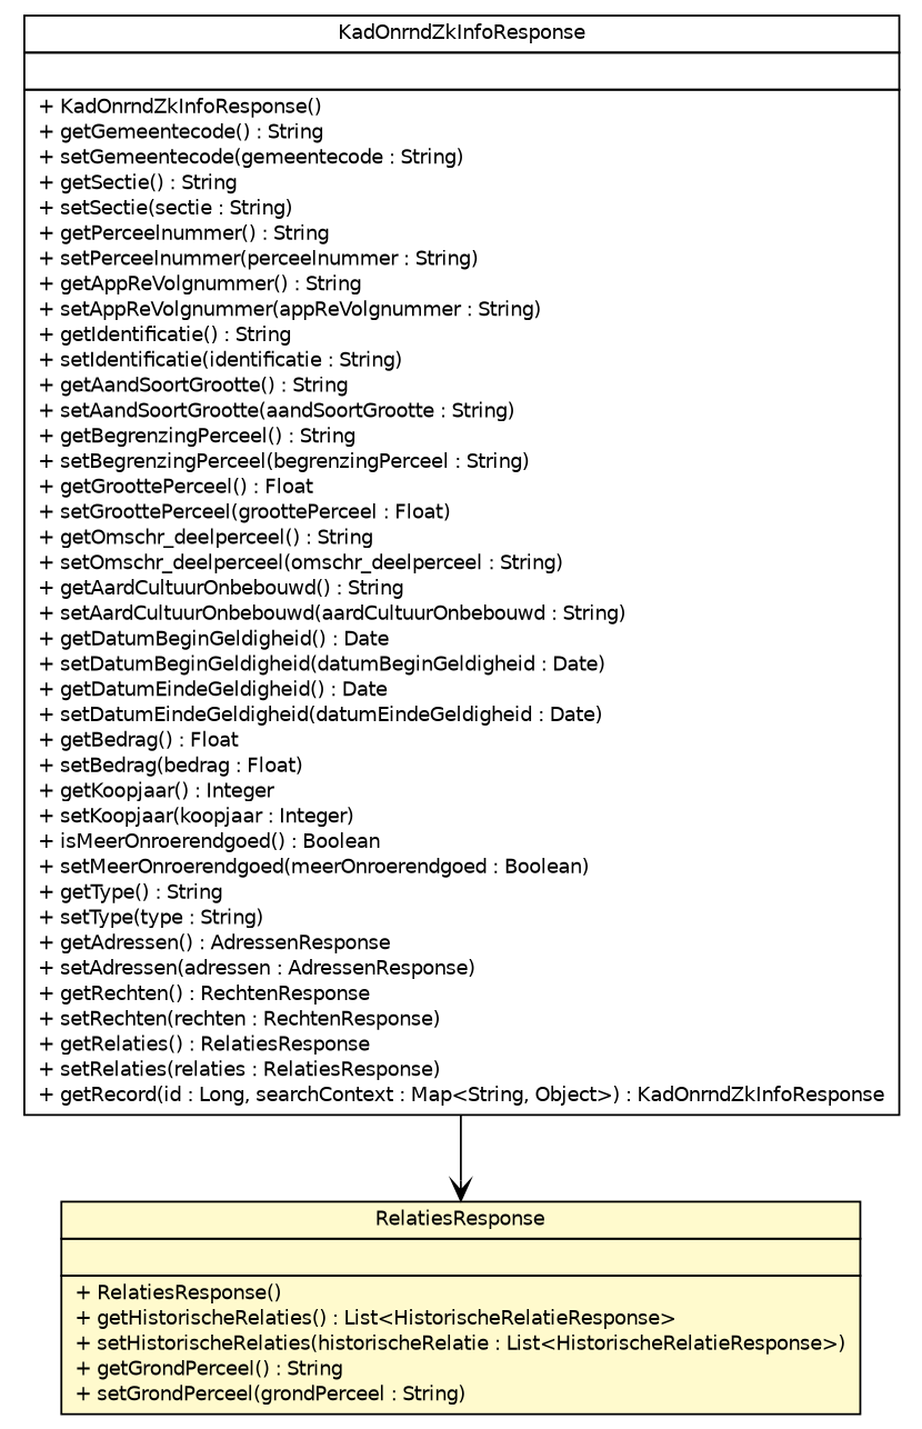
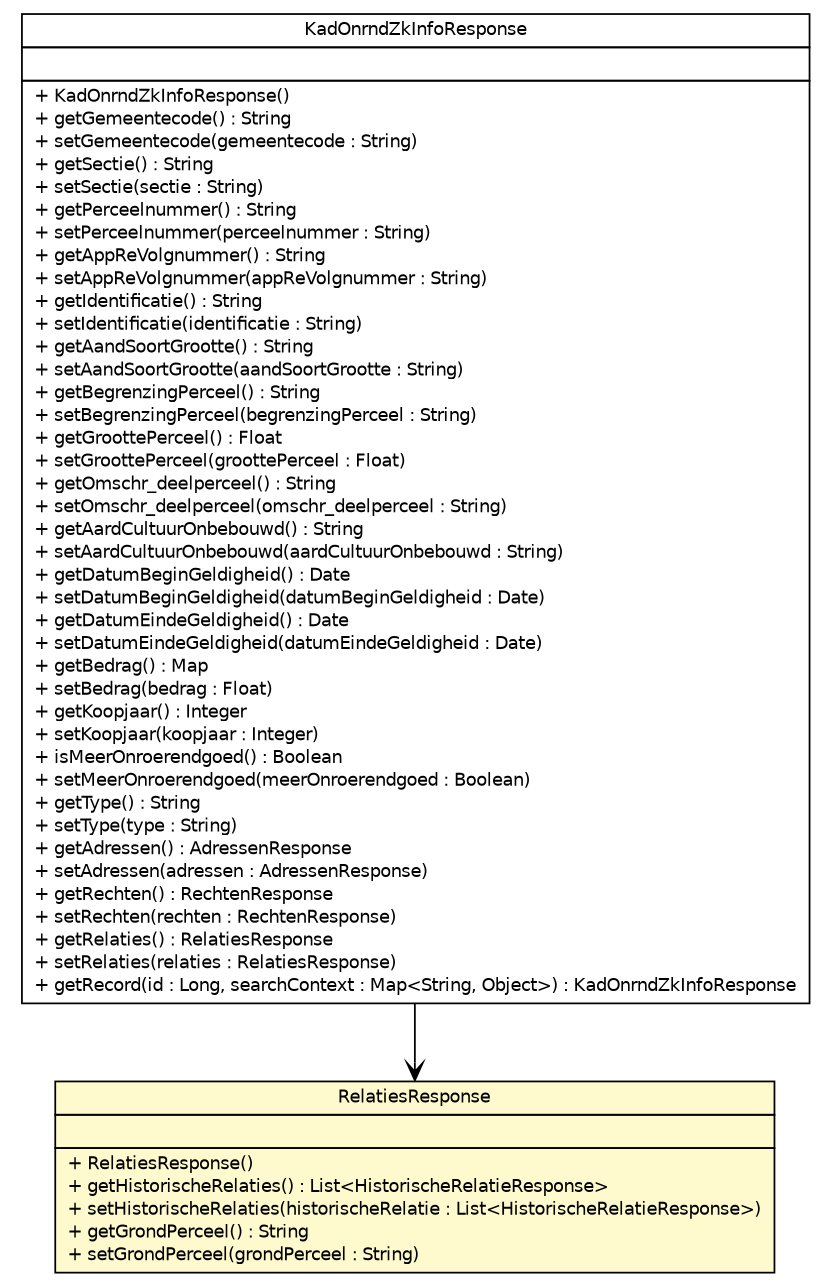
  digraph {
    nodesep=0.25
    ranksep=0.5
    node [fontcolor=black fontname=Helvetica fontsize=10.0 shape=plaintext]
-   n1 [label=<<table title="nl.b3p.brmo.soap.brk.KadOnrndZkInfoResponse" border="0" cellborder="1" cellspacing="0" cellpadding="2" port="p" href="./KadOnrndZkInfoResponse.html"> 		<tr><td><table border="0" cellspacing="0" cellpadding="1"> <tr><td align="center" balign="center"> KadOnrndZkInfoResponse </td></tr> 		</table></td></tr> 		<tr><td><table border="0" cellspacing="0" cellpadding="1"> <tr><td align="left" balign="left">  </td></tr> 		</table></td></tr> 		<tr><td><table border="0" cellspacing="0" cellpadding="1"> <tr><td align="left" balign="left"> + KadOnrndZkInfoResponse() </td></tr> <tr><td align="left" balign="left"> + getGemeentecode() : String </td></tr> <tr><td align="left" balign="left"> + setGemeentecode(gemeentecode : String) </td></tr> <tr><td align="left" balign="left"> + getSectie() : String </td></tr> <tr><td align="left" balign="left"> + setSectie(sectie : String) </td></tr> <tr><td align="left" balign="left"> + getPerceelnummer() : String </td></tr> <tr><td align="left" balign="left"> + setPerceelnummer(perceelnummer : String) </td></tr> <tr><td align="left" balign="left"> + getAppReVolgnummer() : String </td></tr> <tr><td align="left" balign="left"> + setAppReVolgnummer(appReVolgnummer : String) </td></tr> <tr><td align="left" balign="left"> + getIdentificatie() : String </td></tr> <tr><td align="left" balign="left"> + setIdentificatie(identificatie : String) </td></tr> <tr><td align="left" balign="left"> + getAandSoortGrootte() : String </td></tr> <tr><td align="left" balign="left"> + setAandSoortGrootte(aandSoortGrootte : String) </td></tr> <tr><td align="left" balign="left"> + getBegrenzingPerceel() : String </td></tr> <tr><td align="left" balign="left"> + setBegrenzingPerceel(begrenzingPerceel : String) </td></tr> <tr><td align="left" balign="left"> + getGroottePerceel() : Float </td></tr> <tr><td align="left" balign="left"> + setGroottePerceel(groottePerceel : Float) </td></tr> <tr><td align="left" balign="left"> + getOmschr_deelperceel() : String </td></tr> <tr><td align="left" balign="left"> + setOmschr_deelperceel(omschr_deelperceel : String) </td></tr> <tr><td align="left" balign="left"> + getAardCultuurOnbebouwd() : String </td></tr> <tr><td align="left" balign="left"> + setAardCultuurOnbebouwd(aardCultuurOnbebouwd : String) </td></tr> <tr><td align="left" balign="left"> + getDatumBeginGeldigheid() : Date </td></tr> <tr><td align="left" balign="left"> + setDatumBeginGeldigheid(datumBeginGeldigheid : Date) </td></tr> <tr><td align="left" balign="left"> + getDatumEindeGeldigheid() : Date </td></tr> <tr><td align="left" balign="left"> + setDatumEindeGeldigheid(datumEindeGeldigheid : Date) </td></tr> <tr><td align="left" balign="left"> + getBedrag() : Float </td></tr> <tr><td align="left" balign="left"> + setBedrag(bedrag : Float) </td></tr> <tr><td align="left" balign="left"> + getKoopjaar() : Integer </td></tr> <tr><td align="left" balign="left"> + setKoopjaar(koopjaar : Integer) </td></tr> <tr><td align="left" balign="left"> + isMeerOnroerendgoed() : Boolean </td></tr> <tr><td align="left" balign="left"> + setMeerOnroerendgoed(meerOnroerendgoed : Boolean) </td></tr> <tr><td align="left" balign="left"> + getType() : String </td></tr> <tr><td align="left" balign="left"> + setType(type : String) </td></tr> <tr><td align="left" balign="left"> + getAdressen() : AdressenResponse </td></tr> <tr><td align="left" balign="left"> + setAdressen(adressen : AdressenResponse) </td></tr> <tr><td align="left" balign="left"> + getRechten() : RechtenResponse </td></tr> <tr><td align="left" balign="left"> + setRechten(rechten : RechtenResponse) </td></tr> <tr><td align="left" balign="left"> + getRelaties() : RelatiesResponse </td></tr> <tr><td align="left" balign="left"> + setRelaties(relaties : RelatiesResponse) </td></tr> <tr><td align="left" balign="left"> + getRecord(id : Long, searchContext : Map&lt;String, Object&gt;) : KadOnrndZkInfoResponse </td></tr> 		</table></td></tr> 		</table>>]
+   n1 [label=<<table title="nl.b3p.brmo.soap.brk.KadOnrndZkInfoResponse" border="0" cellborder="1" cellspacing="0" cellpadding="2" port="p" href="./KadOnrndZkInfoResponse.html"> 		<tr><td><table border="0" cellspacing="0" cellpadding="1"> <tr><td align="center" balign="center"> KadOnrndZkInfoResponse </td></tr> 		</table></td></tr> 		<tr><td><table border="0" cellspacing="0" cellpadding="1"> <tr><td align="left" balign="left">  </td></tr> 		</table></td></tr> 		<tr><td><table border="0" cellspacing="0" cellpadding="1"> <tr><td align="left" balign="left"> + KadOnrndZkInfoResponse() </td></tr> <tr><td align="left" balign="left"> + getGemeentecode() : String </td></tr> <tr><td align="left" balign="left"> + setGemeentecode(gemeentecode : String) </td></tr> <tr><td align="left" balign="left"> + getSectie() : String </td></tr> <tr><td align="left" balign="left"> + setSectie(sectie : String) </td></tr> <tr><td align="left" balign="left"> + getPerceelnummer() : String </td></tr> <tr><td align="left" balign="left"> + setPerceelnummer(perceelnummer : String) </td></tr> <tr><td align="left" balign="left"> + getAppReVolgnummer() : String </td></tr> <tr><td align="left" balign="left"> + setAppReVolgnummer(appReVolgnummer : String) </td></tr> <tr><td align="left" balign="left"> + getIdentificatie() : String </td></tr> <tr><td align="left" balign="left"> + setIdentificatie(identificatie : String) </td></tr> <tr><td align="left" balign="left"> + getAandSoortGrootte() : String </td></tr> <tr><td align="left" balign="left"> + setAandSoortGrootte(aandSoortGrootte : String) </td></tr> <tr><td align="left" balign="left"> + getBegrenzingPerceel() : String </td></tr> <tr><td align="left" balign="left"> + setBegrenzingPerceel(begrenzingPerceel : String) </td></tr> <tr><td align="left" balign="left"> + getGroottePerceel() : Float </td></tr> <tr><td align="left" balign="left"> + setGroottePerceel(groottePerceel : Float) </td></tr> <tr><td align="left" balign="left"> + getOmschr_deelperceel() : String </td></tr> <tr><td align="left" balign="left"> + setOmschr_deelperceel(omschr_deelperceel : String) </td></tr> <tr><td align="left" balign="left"> + getAardCultuurOnbebouwd() : String </td></tr> <tr><td align="left" balign="left"> + setAardCultuurOnbebouwd(aardCultuurOnbebouwd : String) </td></tr> <tr><td align="left" balign="left"> + getDatumBeginGeldigheid() : Date </td></tr> <tr><td align="left" balign="left"> + setDatumBeginGeldigheid(datumBeginGeldigheid : Date) </td></tr> <tr><td align="left" balign="left"> + getDatumEindeGeldigheid() : Date </td></tr> <tr><td align="left" balign="left"> + setDatumEindeGeldigheid(datumEindeGeldigheid : Date) </td></tr> <tr><td align="left" balign="left"> + getBedrag() : Map </td></tr> <tr><td align="left" balign="left"> + setBedrag(bedrag : Float) </td></tr> <tr><td align="left" balign="left"> + getKoopjaar() : Integer </td></tr> <tr><td align="left" balign="left"> + setKoopjaar(koopjaar : Integer) </td></tr> <tr><td align="left" balign="left"> + isMeerOnroerendgoed() : Boolean </td></tr> <tr><td align="left" balign="left"> + setMeerOnroerendgoed(meerOnroerendgoed : Boolean) </td></tr> <tr><td align="left" balign="left"> + getType() : String </td></tr> <tr><td align="left" balign="left"> + setType(type : String) </td></tr> <tr><td align="left" balign="left"> + getAdressen() : AdressenResponse </td></tr> <tr><td align="left" balign="left"> + setAdressen(adressen : AdressenResponse) </td></tr> <tr><td align="left" balign="left"> + getRechten() : RechtenResponse </td></tr> <tr><td align="left" balign="left"> + setRechten(rechten : RechtenResponse) </td></tr> <tr><td align="left" balign="left"> + getRelaties() : RelatiesResponse </td></tr> <tr><td align="left" balign="left"> + setRelaties(relaties : RelatiesResponse) </td></tr> <tr><td align="left" balign="left"> + getRecord(id : Long, searchContext : Map&lt;String, Object&gt;) : KadOnrndZkInfoResponse </td></tr> 		</table></td></tr> 		</table>>]
    n2 [label=<<table title="nl.b3p.brmo.soap.brk.RelatiesResponse" border="0" cellborder="1" cellspacing="0" cellpadding="2" port="p" bgcolor="lemonChiffon" href="./RelatiesResponse.html"> 		<tr><td><table border="0" cellspacing="0" cellpadding="1"> <tr><td align="center" balign="center"> RelatiesResponse </td></tr> 		</table></td></tr> 		<tr><td><table border="0" cellspacing="0" cellpadding="1"> <tr><td align="left" balign="left">  </td></tr> 		</table></td></tr> 		<tr><td><table border="0" cellspacing="0" cellpadding="1"> <tr><td align="left" balign="left"> + RelatiesResponse() </td></tr> <tr><td align="left" balign="left"> + getHistorischeRelaties() : List&lt;HistorischeRelatieResponse&gt; </td></tr> <tr><td align="left" balign="left"> + setHistorischeRelaties(historischeRelatie : List&lt;HistorischeRelatieResponse&gt;) </td></tr> <tr><td align="left" balign="left"> + getGrondPerceel() : String </td></tr> <tr><td align="left" balign="left"> + setGrondPerceel(grondPerceel : String) </td></tr> 		</table></td></tr> 		</table>>]
    n1 -> n2 [arrowhead=open color=black fontcolor=black fontname=Helvetica fontsize=10.0 headport=p labelfontname=Helvetica labelfontsize=10 tailport=p]
  }
